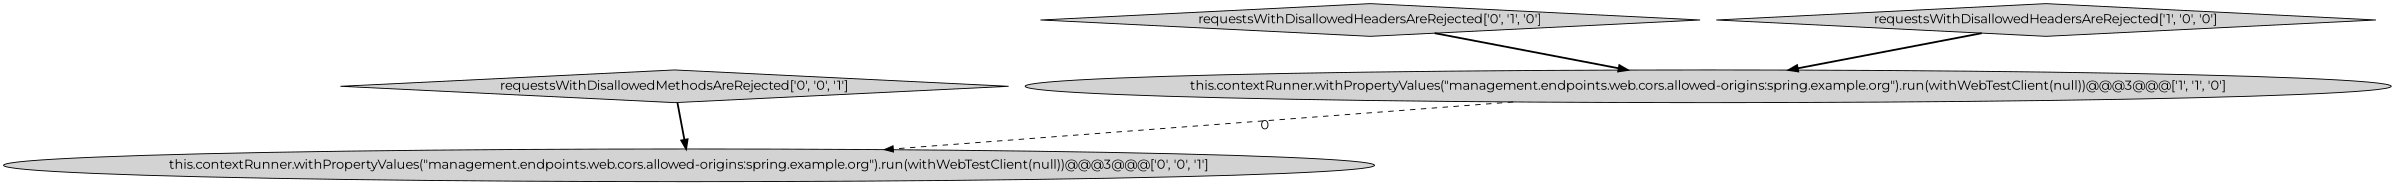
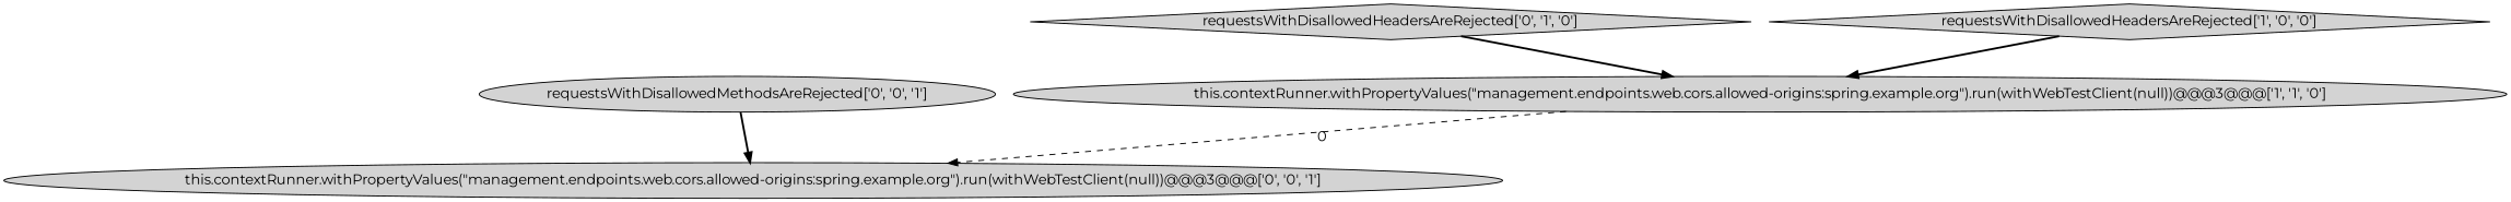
  digraph {
    fontname=Montserrat
    node [fillcolor=lightgray shape=diamond style=filled fontname=Montserrat]
    edge [style=bold fontname=Montserrat]
    n1 [label="this.contextRunner.withPropertyValues(\"management.endpoints.web.cors.allowed-origins:spring.example.org\").run(withWebTestClient(null))@@@3@@@['1', '1', '0']" shape=ellipse]
    n2 [label="this.contextRunner.withPropertyValues(\"management.endpoints.web.cors.allowed-origins:spring.example.org\").run(withWebTestClient(null))@@@3@@@['0', '0', '1']" shape=ellipse]
    n3 [label="requestsWithDisallowedHeadersAreRejected['0', '1', '0']"]
    n4 [label="requestsWithDisallowedHeadersAreRejected['1', '0', '0']"]
-   n5 [label="requestsWithDisallowedMethodsAreRejected['0', '0', '1']"]
+   n5 [label="requestsWithDisallowedMethodsAreRejected['0', '0', '1']" shape=ellipse]
    n1 -> n2 [label=0 style=dashed]
    n3 -> n1
    n4 -> n1
    n5 -> n2
  }
